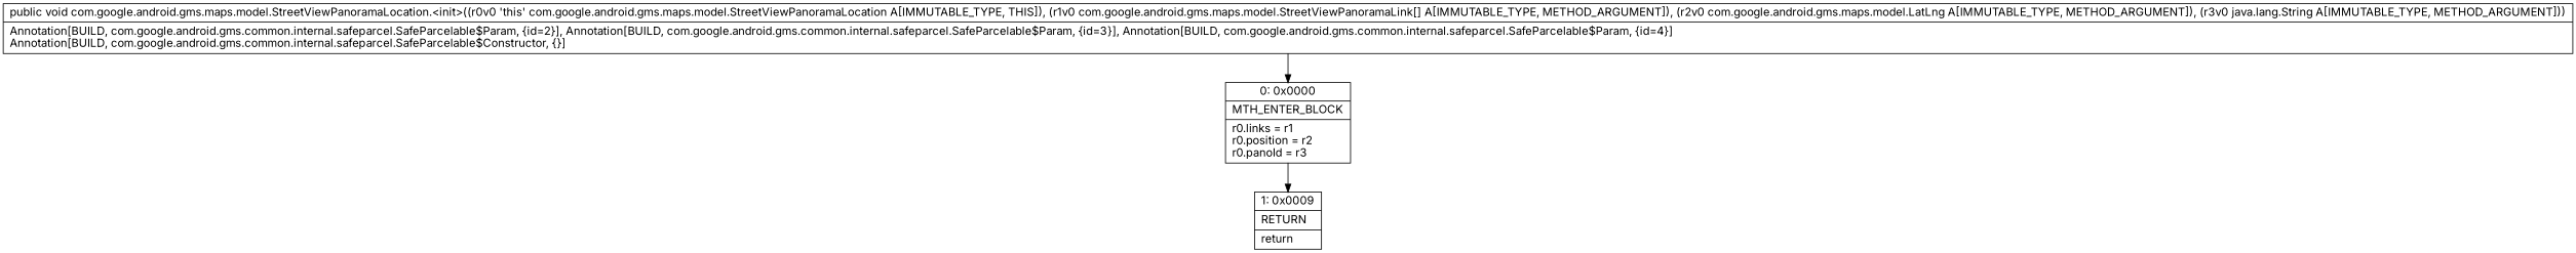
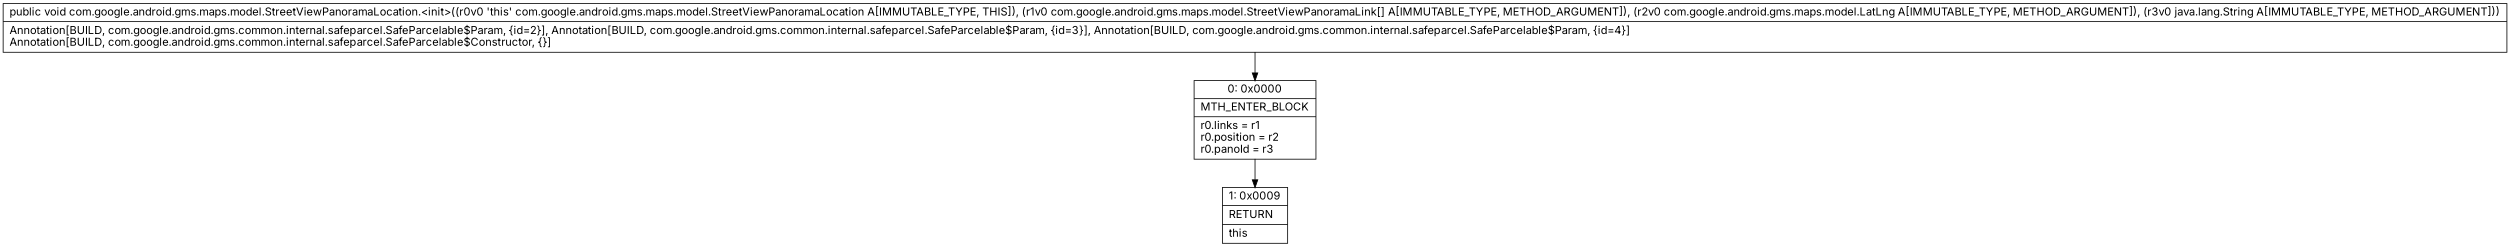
  digraph {
    fontname=Inter
    node [shape=record fontname=Inter]
    edge [fontname=Inter]
    n1 [label="{0\:\ 0x0000|MTH_ENTER_BLOCK\l|r0.links = r1\lr0.position = r2\lr0.panoId = r3\l}"]
-   n2 [label="{1\:\ 0x0009|RETURN\l|return\l}"]
+   n2 [label="{1\:\ 0x0009|RETURN\l|this\l}"]
    n3 [label="{public void com.google.android.gms.maps.model.StreetViewPanoramaLocation.\<init\>((r0v0 'this' com.google.android.gms.maps.model.StreetViewPanoramaLocation A[IMMUTABLE_TYPE, THIS]), (r1v0 com.google.android.gms.maps.model.StreetViewPanoramaLink[] A[IMMUTABLE_TYPE, METHOD_ARGUMENT]), (r2v0 com.google.android.gms.maps.model.LatLng A[IMMUTABLE_TYPE, METHOD_ARGUMENT]), (r3v0 java.lang.String A[IMMUTABLE_TYPE, METHOD_ARGUMENT]))  | Annotation[BUILD, com.google.android.gms.common.internal.safeparcel.SafeParcelable$Param, \{id=2\}], Annotation[BUILD, com.google.android.gms.common.internal.safeparcel.SafeParcelable$Param, \{id=3\}], Annotation[BUILD, com.google.android.gms.common.internal.safeparcel.SafeParcelable$Param, \{id=4\}]\lAnnotation[BUILD, com.google.android.gms.common.internal.safeparcel.SafeParcelable$Constructor, \{\}]\l}"]
    n1 -> n2
    n3 -> n1
  }
